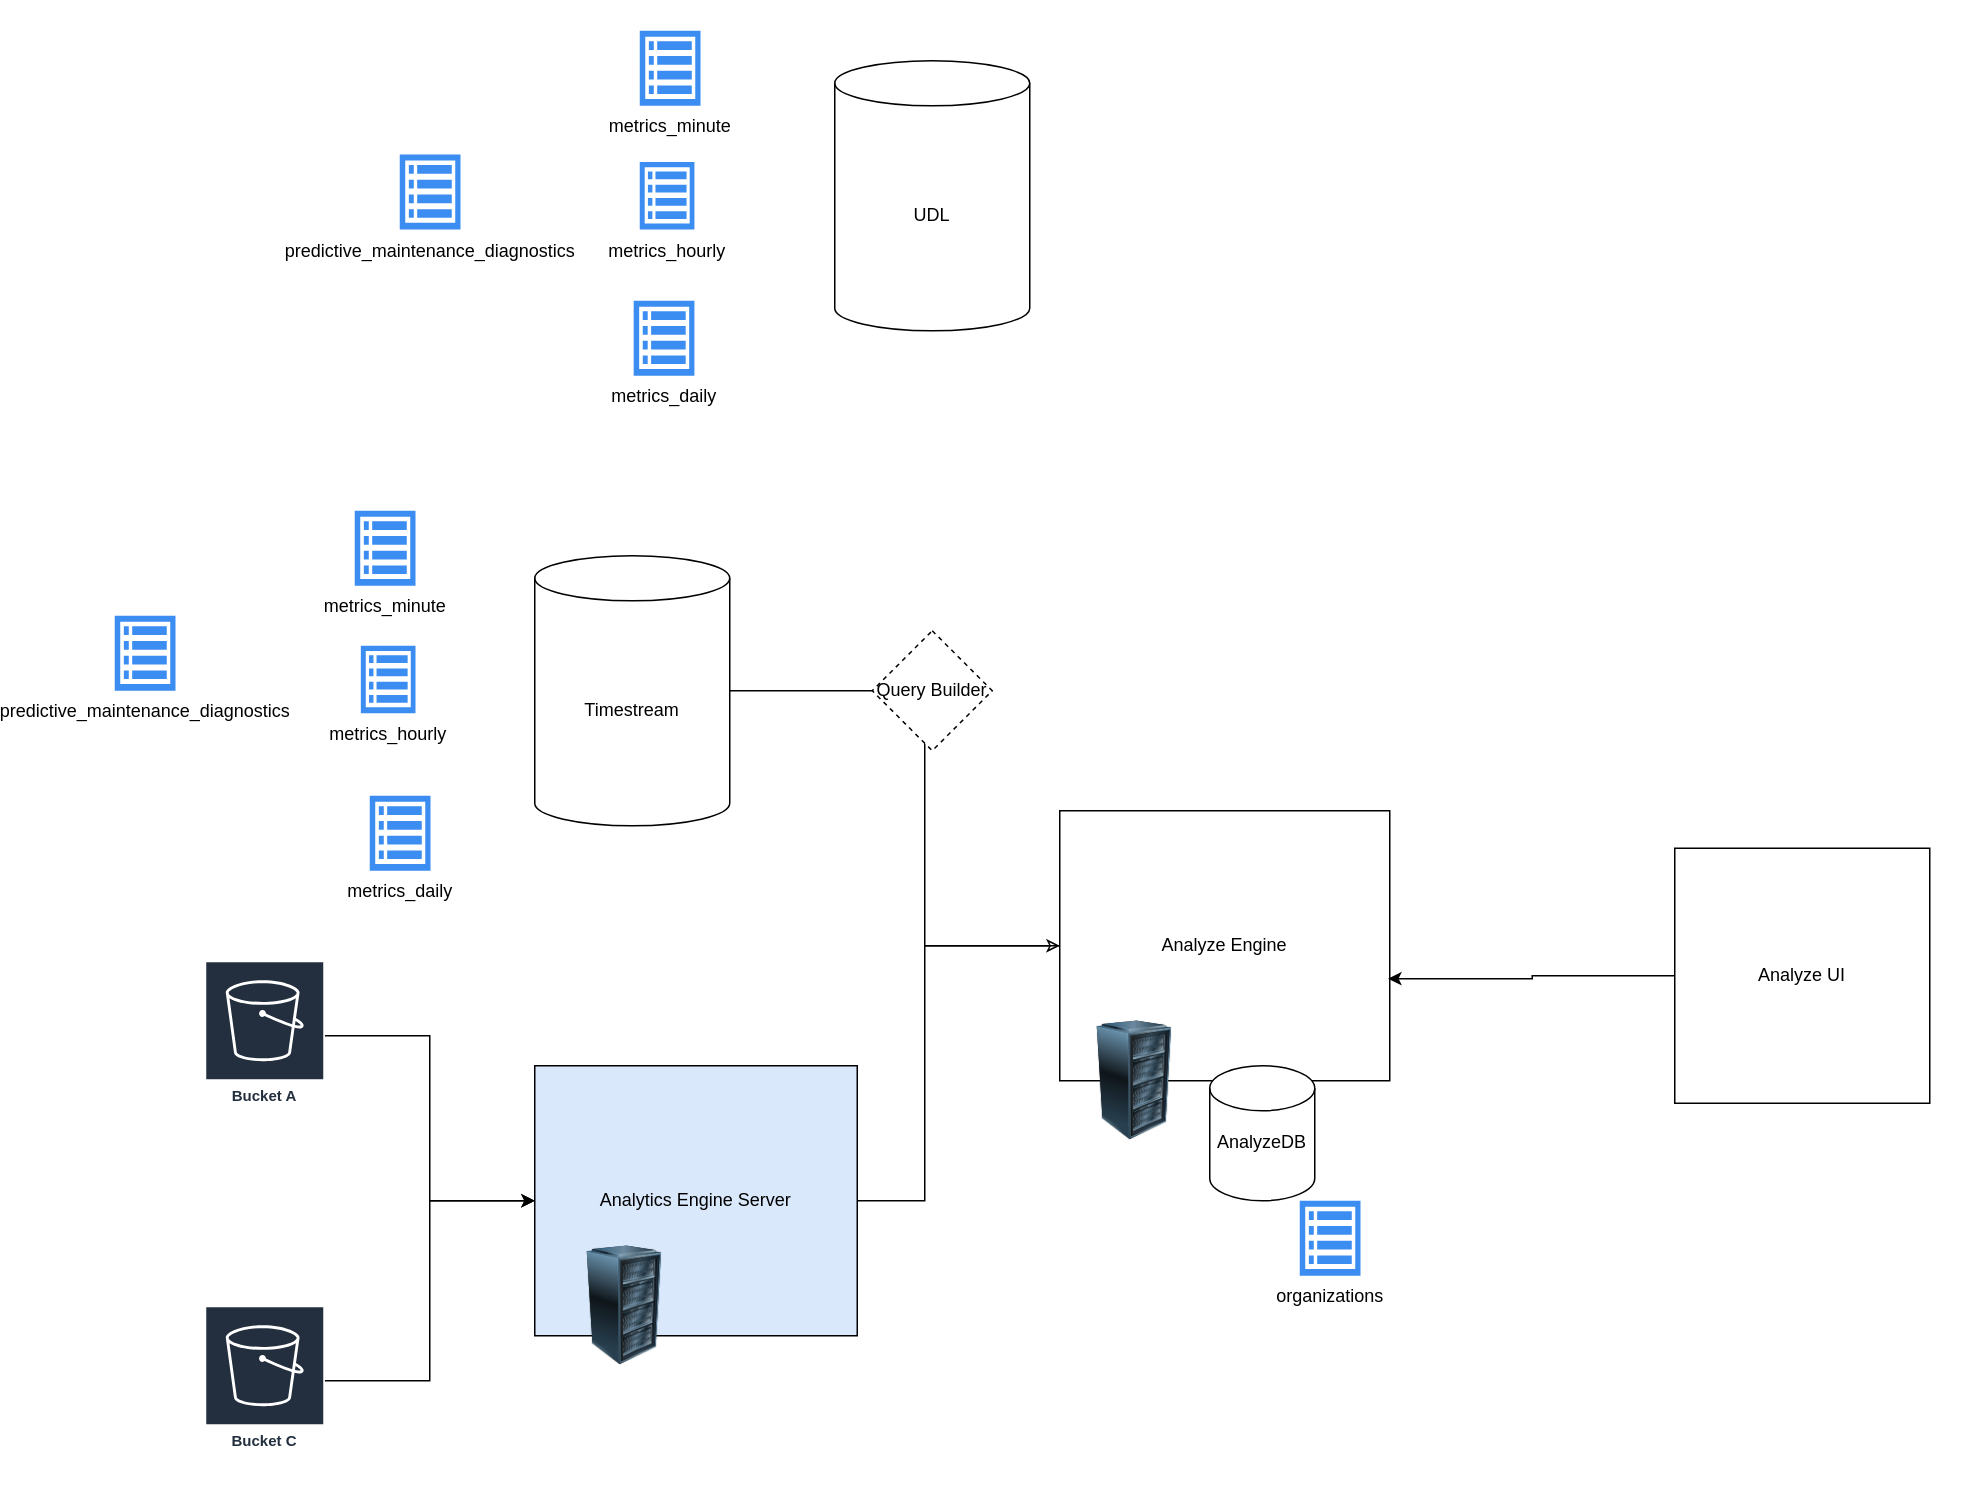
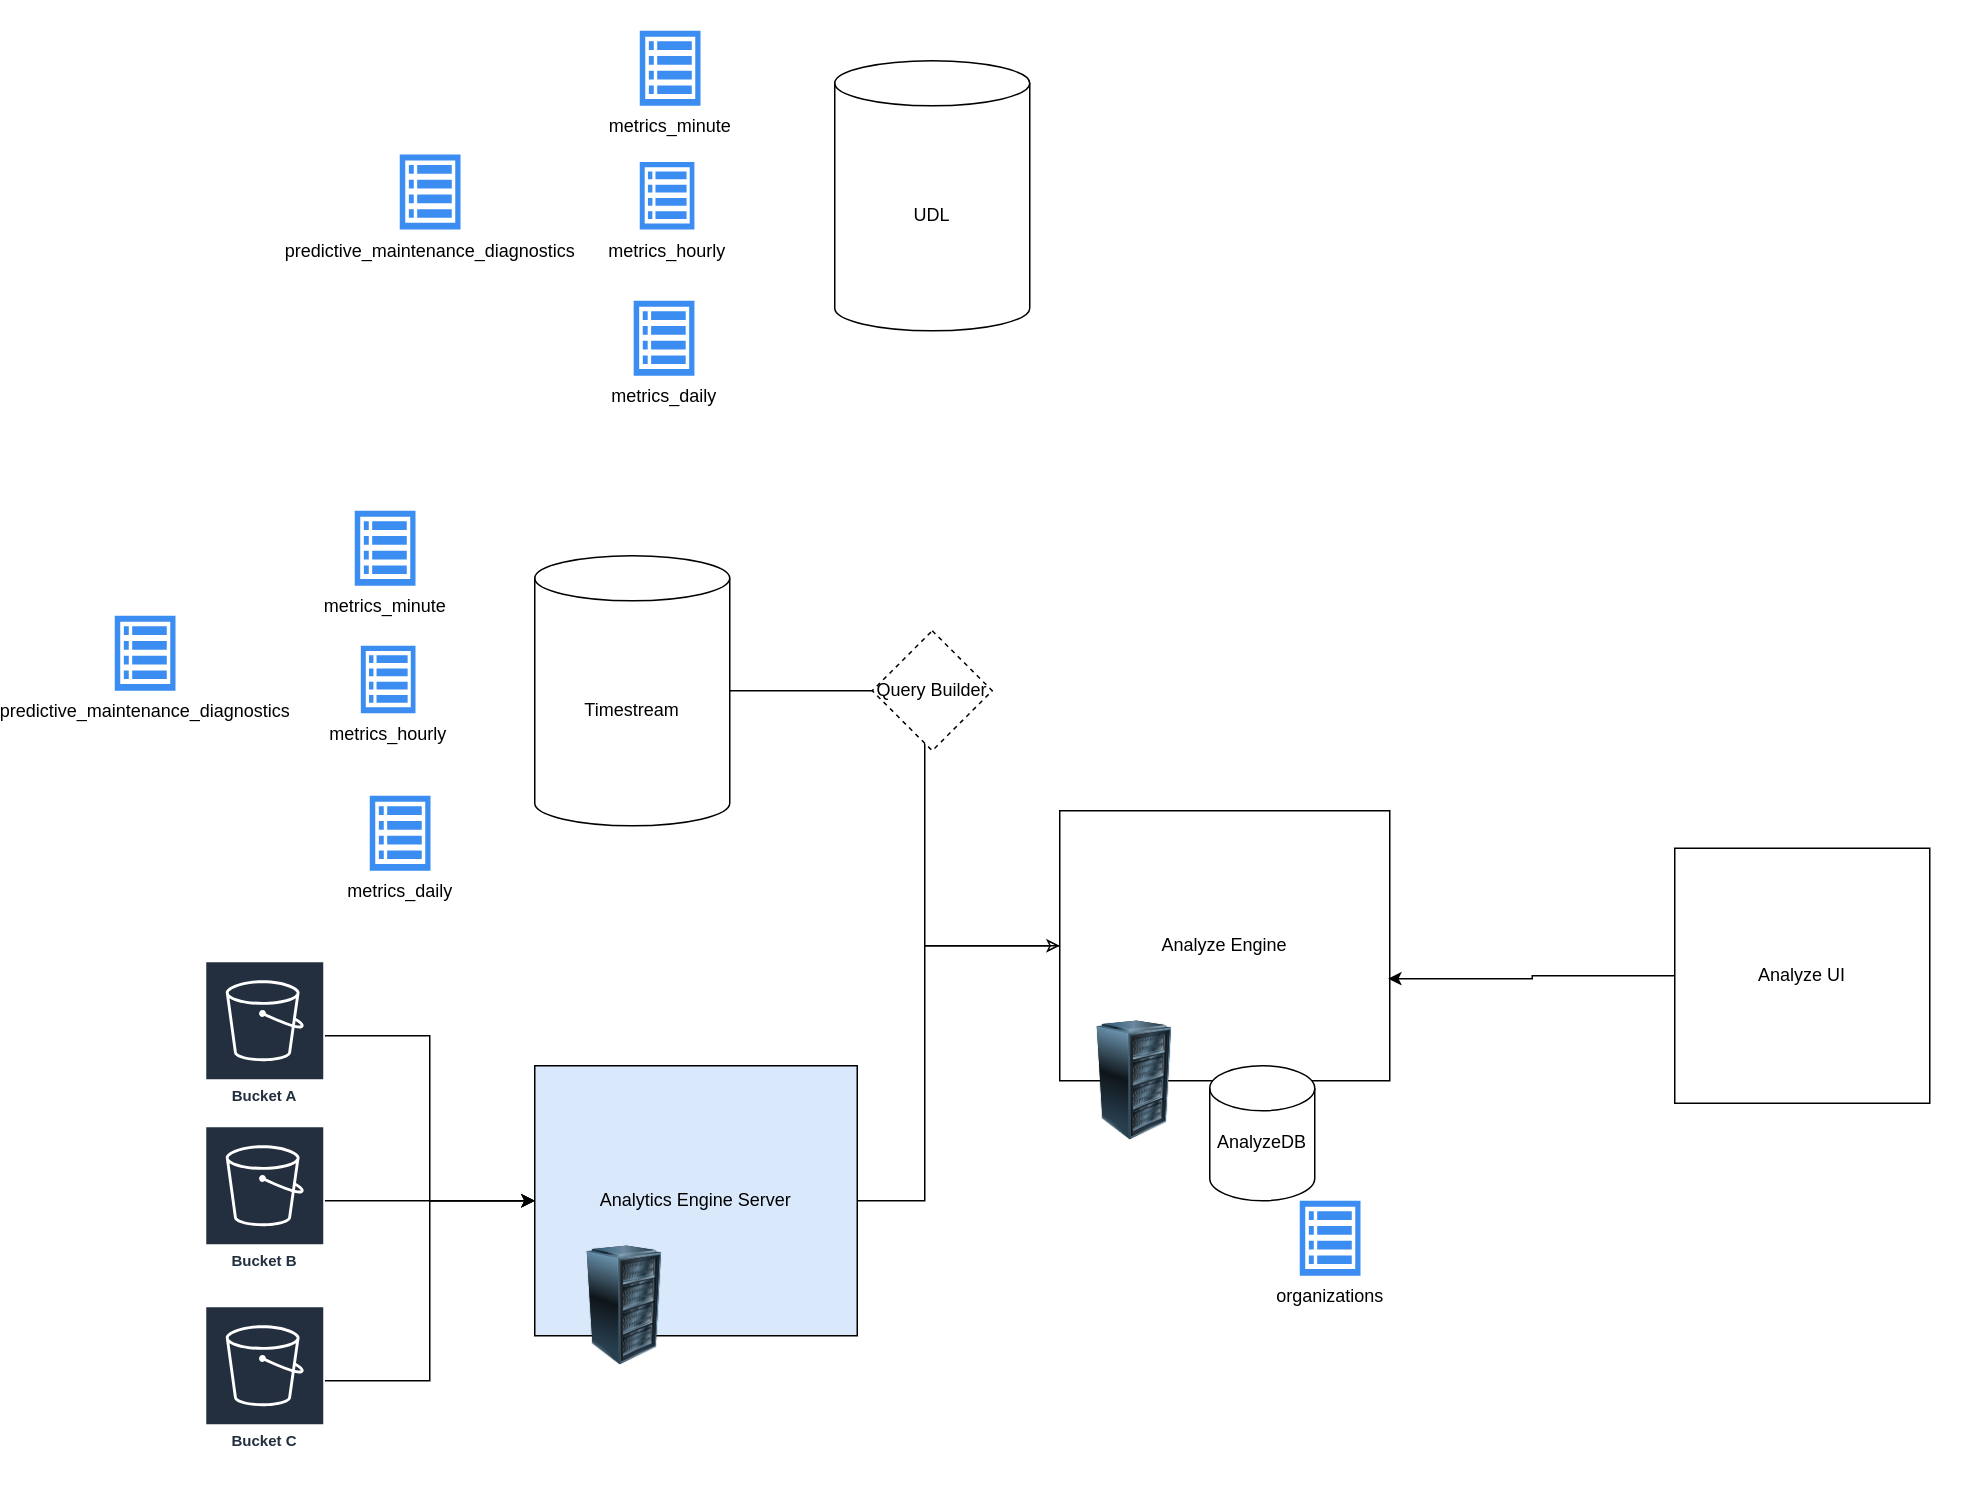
  <mxCell id="0" />
  <mxCell id="1" parent="0" />
  <mxCell id="2" style="edgeStyle=orthogonalEdgeStyle;rounded=0;orthogonalLoop=1;jettySize=auto;html=1;endArrow=none;endFill=0;startArrow=none;startFill=0;entryX=1;entryY=0.5;entryDx=0;entryDy=0;entryPerimeter=0;" edge="1" parent="1" source="23" target="3"><mxGeometry relative="1" as="geometry"><mxPoint x="450" y="500" as="targetPoint" /><Array as="points" /></mxGeometry></mxCell>
  <mxCell id="3" value="Timestream" style="shape=cylinder3;whiteSpace=wrap;html=1;boundedLbl=1;backgroundOutline=1;size=15;" vertex="1" parent="1"><mxGeometry x="300" y="370" width="130" height="180" as="geometry" /></mxCell>
  <mxCell id="4" style="edgeStyle=orthogonalEdgeStyle;rounded=0;orthogonalLoop=1;jettySize=auto;html=1;exitX=1;exitY=0.5;exitDx=0;exitDy=0;" edge="1" parent="1" source="10"><mxGeometry relative="1" as="geometry"><mxPoint x="480" y="800" as="sourcePoint" /><mxPoint x="710" y="630" as="targetPoint" /><Array as="points"><mxPoint x="560" y="800" /><mxPoint x="560" y="630" /></Array></mxGeometry></mxCell>
  <mxCell id="5" value="" style="group" vertex="1" connectable="0" parent="1"><mxGeometry x="650" y="540" width="220" height="260" as="geometry" /></mxCell>
  <mxCell id="6" value="Analyze Engine" style="rounded=0;whiteSpace=wrap;html=1;" vertex="1" parent="5"><mxGeometry width="220" height="180" as="geometry" /></mxCell>
  <mxCell id="7" value="" style="image;html=1;image=img/lib/clip_art/computers/Server_Rack_128x128.png" vertex="1" parent="5"><mxGeometry x="10" y="140" width="80" height="80" as="geometry" /></mxCell>
  <mxCell id="8" value="AnalyzeDB&lt;div&gt;&lt;br&gt;&lt;/div&gt;" style="shape=cylinder3;whiteSpace=wrap;html=1;boundedLbl=1;backgroundOutline=1;size=15;" vertex="1" parent="5"><mxGeometry x="100" y="170" width="70" height="90" as="geometry" /></mxCell>
  <mxCell id="9" value="" style="group" vertex="1" connectable="0" parent="1"><mxGeometry x="300" y="710" width="215" height="200" as="geometry" /></mxCell>
  <mxCell id="10" value="Analytics Engine Server" style="rounded=0;whiteSpace=wrap;html=1;fillColor=#dae8fc;" vertex="1" parent="9"><mxGeometry width="215" height="180" as="geometry" /></mxCell>
  <mxCell id="11" value="" style="image;html=1;image=img/lib/clip_art/computers/Server_Rack_128x128.png" vertex="1" parent="9"><mxGeometry x="20" y="120" width="80" height="80" as="geometry" /></mxCell>
+ <mxCell id="12" style="edgeStyle=orthogonalEdgeStyle;rounded=0;orthogonalLoop=1;jettySize=auto;html=1;entryX=0;entryY=0.5;entryDx=0;entryDy=0;" edge="1" parent="1" source="13" target="10"><mxGeometry relative="1" as="geometry"><mxPoint x="166.5" y="800" as="sourcePoint" /></mxGeometry></mxCell>
+ <mxCell id="13" value="Bucket B" style="sketch=0;outlineConnect=0;fontColor=#232F3E;gradientColor=none;strokeColor=#ffffff;fillColor=#232F3E;dashed=0;verticalLabelPosition=middle;verticalAlign=bottom;align=center;html=1;whiteSpace=wrap;fontSize=10;fontStyle=1;spacing=3;shape=mxgraph.aws4.productIcon;prIcon=mxgraph.aws4.s3;" vertex="1" parent="1"><mxGeometry x="80" y="750" width="80" height="100" as="geometry" /></mxCell>
  <mxCell id="14" style="edgeStyle=orthogonalEdgeStyle;rounded=0;orthogonalLoop=1;jettySize=auto;html=1;entryX=0;entryY=0.5;entryDx=0;entryDy=0;" edge="1" parent="1" source="15" target="10"><mxGeometry relative="1" as="geometry" /></mxCell>
  <mxCell id="15" value="Bucket C" style="sketch=0;outlineConnect=0;fontColor=#232F3E;gradientColor=none;strokeColor=#ffffff;fillColor=#232F3E;dashed=0;verticalLabelPosition=middle;verticalAlign=bottom;align=center;html=1;whiteSpace=wrap;fontSize=10;fontStyle=1;spacing=3;shape=mxgraph.aws4.productIcon;prIcon=mxgraph.aws4.s3;" vertex="1" parent="1"><mxGeometry x="80" y="870" width="80" height="100" as="geometry" /></mxCell>
  <mxCell id="16" style="edgeStyle=orthogonalEdgeStyle;rounded=0;orthogonalLoop=1;jettySize=auto;html=1;entryX=0;entryY=0.5;entryDx=0;entryDy=0;" edge="1" parent="1" source="17" target="10"><mxGeometry relative="1" as="geometry" /></mxCell>
  <mxCell id="17" value="Bucket A" style="sketch=0;outlineConnect=0;fontColor=#232F3E;gradientColor=none;strokeColor=#ffffff;fillColor=#232F3E;dashed=0;verticalLabelPosition=middle;verticalAlign=bottom;align=center;html=1;whiteSpace=wrap;fontSize=10;fontStyle=1;spacing=3;shape=mxgraph.aws4.productIcon;prIcon=mxgraph.aws4.s3;" vertex="1" parent="1"><mxGeometry x="80" y="640" width="80" height="100" as="geometry" /></mxCell>
  <mxCell id="18" value="metrics_minute" style="sketch=0;html=1;aspect=fixed;strokeColor=none;shadow=0;fillColor=#3B8DF1;verticalAlign=top;labelPosition=center;verticalLabelPosition=bottom;shape=mxgraph.gcp2.view_list" vertex="1" parent="1"><mxGeometry x="180" y="340" width="40.5" height="50" as="geometry" /></mxCell>
  <mxCell id="19" value="metrics_hourly&lt;div&gt;&lt;br&gt;&lt;/div&gt;" style="sketch=0;html=1;aspect=fixed;strokeColor=none;shadow=0;fillColor=#3B8DF1;verticalAlign=top;labelPosition=center;verticalLabelPosition=bottom;shape=mxgraph.gcp2.view_list" vertex="1" parent="1"><mxGeometry x="184.05" y="430" width="36.45" height="45" as="geometry" /></mxCell>
  <mxCell id="20" value="organizations" style="sketch=0;html=1;aspect=fixed;strokeColor=none;shadow=0;fillColor=#3B8DF1;verticalAlign=top;labelPosition=center;verticalLabelPosition=bottom;shape=mxgraph.gcp2.view_list" vertex="1" parent="1"><mxGeometry x="810" y="800" width="40.5" height="50" as="geometry" /></mxCell>
  <mxCell id="21" value="predictive_maintenance_diagnostics" style="sketch=0;html=1;aspect=fixed;strokeColor=none;shadow=0;fillColor=#3B8DF1;verticalAlign=top;labelPosition=center;verticalLabelPosition=bottom;shape=mxgraph.gcp2.view_list" vertex="1" parent="1"><mxGeometry x="20" y="410" width="40.5" height="50" as="geometry" /></mxCell>
  <mxCell id="22" value="" style="edgeStyle=orthogonalEdgeStyle;rounded=0;orthogonalLoop=1;jettySize=auto;html=1;endArrow=none;endFill=0;startArrow=classic;startFill=0;entryX=1;entryY=0.5;entryDx=0;entryDy=0;entryPerimeter=0;" edge="1" parent="1" source="6" target="23"><mxGeometry relative="1" as="geometry"><mxPoint x="650" y="630" as="sourcePoint" /><mxPoint x="430" y="480" as="targetPoint" /><Array as="points"><mxPoint x="560" y="630" /></Array></mxGeometry></mxCell>
  <mxCell id="23" value="Query Builder" style="rhombus;whiteSpace=wrap;html=1;dashed=1;" vertex="1" parent="1"><mxGeometry x="525" y="420" width="80" height="80" as="geometry" /></mxCell>
  <mxCell id="24" value="UDL" style="shape=cylinder3;whiteSpace=wrap;html=1;boundedLbl=1;backgroundOutline=1;size=15;" vertex="1" parent="1"><mxGeometry x="500" y="40" width="130" height="180" as="geometry" /></mxCell>
  <mxCell id="25" value="metrics_daily" style="sketch=0;html=1;aspect=fixed;strokeColor=none;shadow=0;fillColor=#3B8DF1;verticalAlign=top;labelPosition=center;verticalLabelPosition=bottom;shape=mxgraph.gcp2.view_list" vertex="1" parent="1"><mxGeometry x="190" y="530" width="40.5" height="50" as="geometry" /></mxCell>
  <mxCell id="26" value="Analyze UI" style="whiteSpace=wrap;html=1;aspect=fixed;" vertex="1" parent="1"><mxGeometry x="1060" y="565" width="170" height="170" as="geometry" /></mxCell>
  <mxCell id="27" style="edgeStyle=orthogonalEdgeStyle;rounded=0;orthogonalLoop=1;jettySize=auto;html=1;entryX=0.995;entryY=0.622;entryDx=0;entryDy=0;entryPerimeter=0;" edge="1" parent="1" source="26" target="6"><mxGeometry relative="1" as="geometry" /></mxCell>
  <mxCell id="28" value="metrics_minute" style="sketch=0;html=1;aspect=fixed;strokeColor=none;shadow=0;fillColor=#3B8DF1;verticalAlign=top;labelPosition=center;verticalLabelPosition=bottom;shape=mxgraph.gcp2.view_list" vertex="1" parent="1"><mxGeometry x="370.01" y="20" width="40.5" height="50" as="geometry" /></mxCell>
  <mxCell id="29" value="metrics_hourly&lt;div&gt;&lt;br&gt;&lt;/div&gt;" style="sketch=0;html=1;aspect=fixed;strokeColor=none;shadow=0;fillColor=#3B8DF1;verticalAlign=top;labelPosition=center;verticalLabelPosition=bottom;shape=mxgraph.gcp2.view_list" vertex="1" parent="1"><mxGeometry x="370" y="107.5" width="36.45" height="45" as="geometry" /></mxCell>
  <mxCell id="30" value="metrics_daily" style="sketch=0;html=1;aspect=fixed;strokeColor=none;shadow=0;fillColor=#3B8DF1;verticalAlign=top;labelPosition=center;verticalLabelPosition=bottom;shape=mxgraph.gcp2.view_list" vertex="1" parent="1"><mxGeometry x="365.95" y="200" width="40.5" height="50" as="geometry" /></mxCell>
  <mxCell id="31" value="predictive_maintenance_diagnostics" style="sketch=0;html=1;aspect=fixed;strokeColor=none;shadow=0;fillColor=#3B8DF1;verticalAlign=top;labelPosition=center;verticalLabelPosition=bottom;shape=mxgraph.gcp2.view_list" vertex="1" parent="1"><mxGeometry x="210" y="102.5" width="40.5" height="50" as="geometry" /></mxCell>
